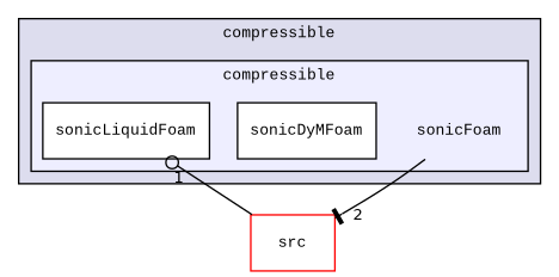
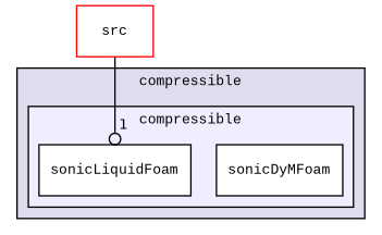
  digraph {
    compound=true
    fontname="Liberation Mono"
    node [fontname="Liberation Mono" fontsize=10 shape=box color=black]
    edge [fontname="Liberation Mono" labeldistance=1.5 labelfontname=Helvetica labelfontsize=10]
-   n1 [label=sonicFoam shape=plaintext color=""]
    n2 [fillcolor=white label=sonicDyMFoam style=filled]
    n3 [fillcolor=white label=sonicLiquidFoam style=filled]
    n4 [color=red label=src]
    subgraph cluster_1 {
      bgcolor="#ddddee"
      fontsize=10
      label=compressible
      pencolor=black
      subgraph cluster_2 {
        bgcolor="#eeeeff"
        fontsize=10
        label=compressible
        pencolor=black
-       n1
        n2
        n3
      }
    }
-   n1 -> n4 [arrowhead=tee headlabel=2]
    n4 -> n3 [arrowhead=odot headlabel=1]
  }
